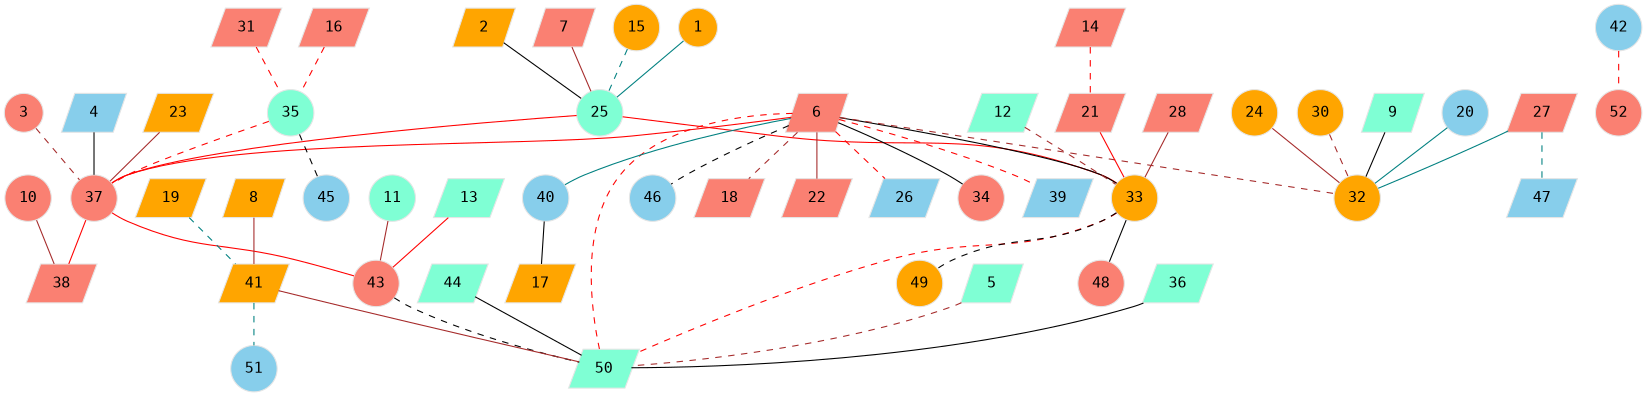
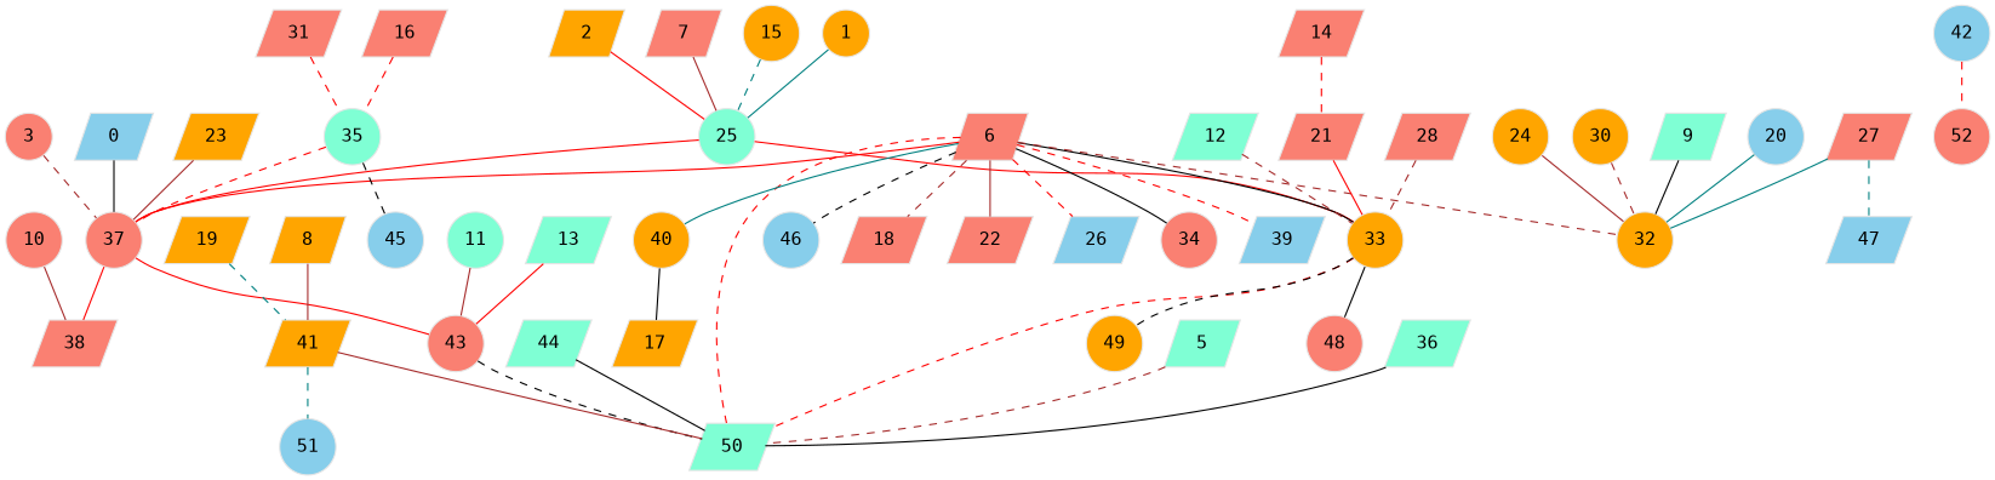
  graph {
    fontname="DejaVu Sans Mono"
    node [color=gray90 fillcolor=salmon fontname="DejaVu Sans Mono" shape=parallelogram style=filled]
    edge [color=red fontname="DejaVu Sans Mono" style=solid weight=1.0]
    1 [fillcolor=orange shape=circle]
    25 [fillcolor=aquamarine shape=circle]
    37 [shape=circle]
    33 [fillcolor=orange shape=circle]
    2 [fillcolor=orange]
    3 [shape=circle]
    38
    43 [shape=circle]
-   4 [fillcolor=skyblue]
+   4 [fillcolor=skyblue label=0]
    5 [fillcolor=aquamarine]
    50 [fillcolor=aquamarine]
    6
    18
    22
    26 [fillcolor=skyblue]
    32 [fillcolor=orange shape=circle]
    34 [shape=circle]
    39 [fillcolor=skyblue]
-   40 [fillcolor=skyblue shape=circle]
+   40 [fillcolor=orange shape=circle]
    46 [fillcolor=skyblue shape=circle]
    17 [fillcolor=orange]
    48 [shape=circle]
    49 [fillcolor=orange shape=circle]
    7
    8 [fillcolor=orange]
    41 [fillcolor=orange]
    51 [fillcolor=skyblue shape=circle]
    9 [fillcolor=aquamarine]
    10 [shape=circle]
    11 [fillcolor=aquamarine shape=circle]
    12 [fillcolor=aquamarine]
    13 [fillcolor=aquamarine]
    14
    21
    15 [fillcolor=orange shape=circle]
    35 [fillcolor=aquamarine shape=circle]
    16
    45 [fillcolor=skyblue shape=circle]
    19 [fillcolor=orange]
    20 [fillcolor=skyblue shape=circle]
    23 [fillcolor=orange]
    24 [fillcolor=orange shape=circle]
    27
    47 [fillcolor=skyblue]
    28
    30 [fillcolor=orange shape=circle]
    31
    36 [fillcolor=aquamarine]
    42 [fillcolor=skyblue shape=circle]
    52 [shape=circle]
    44 [fillcolor=aquamarine]
    1 -- 25 [color=teal]
    25 -- 37
    25 -- 33
    37 -- 38
    37 -- 43
    33 -- 50 [style=dashed]
    33 -- 48 [color=black]
    33 -- 49 [color=black style=dashed]
-   2 -- 25 [color=black]
+   2 -- 25
    3 -- 37 [color=brown style=dashed]
    43 -- 50 [color=black style=dashed]
    4 -- 37 [color=black]
    5 -- 50 [color=brown style=dashed]
    6 -- 37
    6 -- 33 [color=black]
    6 -- 50 [style=dashed]
    6 -- 18 [color=brown style=dashed]
    6 -- 22 [color=brown]
    6 -- 26 [style=dashed]
    6 -- 32 [color=brown style=dashed]
    6 -- 34 [color=black]
    6 -- 39 [style=dashed]
    6 -- 40 [color=teal]
    6 -- 46 [color=black style=dashed]
    40 -- 17 [color=black]
    7 -- 25 [color=brown]
    8 -- 41 [color=brown]
    41 -- 50 [color=brown]
    41 -- 51 [color=teal style=dashed]
    9 -- 32 [color=black]
    10 -- 38 [color=brown]
    11 -- 43 [color=brown]
    12 -- 33 [color=brown style=dashed]
    13 -- 43
    14 -- 21 [style=dashed]
    21 -- 33
    15 -- 25 [color=teal style=dashed]
    35 -- 37 [style=dashed]
    35 -- 45 [color=black style=dashed]
    16 -- 35 [style=dashed]
    19 -- 41 [color=teal style=dashed]
    20 -- 32 [color=teal]
    23 -- 37 [color=brown]
    24 -- 32 [color=brown]
    27 -- 32 [color=teal]
    27 -- 47 [color=teal style=dashed]
-   28 -- 33 [color=brown]
+   28 -- 33 [color=brown style=dashed]
    30 -- 32 [color=brown style=dashed]
    31 -- 35 [style=dashed]
    36 -- 50 [color=black]
    42 -- 52 [style=dashed]
    44 -- 50 [color=black]
  }
